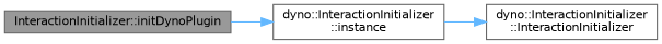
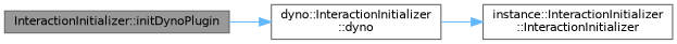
  digraph {
    fontname="DejaVu Sans"
    rankdir=LR
    node [color=grey40 fillcolor=white fontname="DejaVu Sans" fontsize=10 shape=box style=filled]
    edge [color=steelblue1 fontname="DejaVu Sans" fontsize=10 labelfontname=Helvetica labelfontsize=10 style=solid]
    n1 [color=gray40 fillcolor=grey60 fontcolor=black height=0.2 label="InteractionInitializer::initDynoPlugin" width=0.4]
-   n2 [height=0.2 label="dyno::InteractionInitializer\l::instance" width=0.4]
-   n3 [height=0.2 label="dyno::InteractionInitializer\l::InteractionInitializer" width=0.4]
+   n2 [height=0.2 label="dyno::InteractionInitializer\l::dyno" width=0.4]
+   n3 [height=0.2 label="instance::InteractionInitializer\l::InteractionInitializer" width=0.4]
    n1 -> n2
    n2 -> n3
  }
